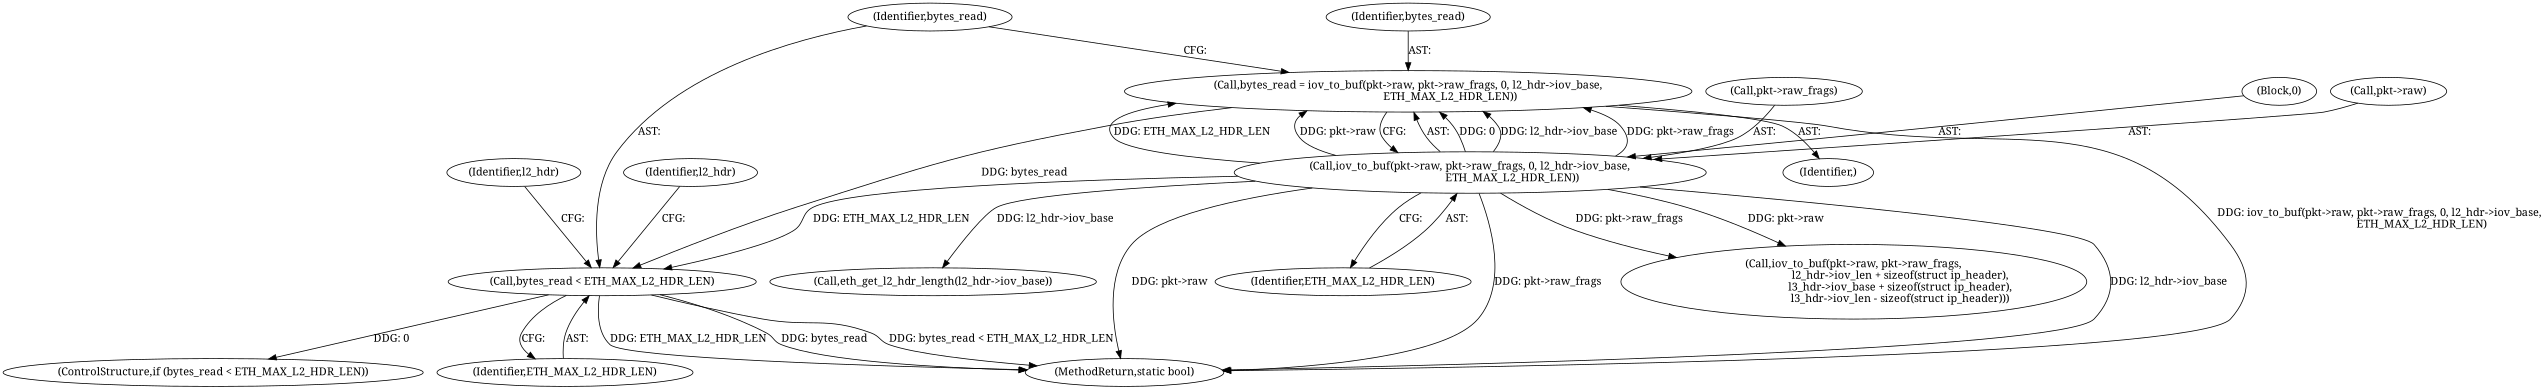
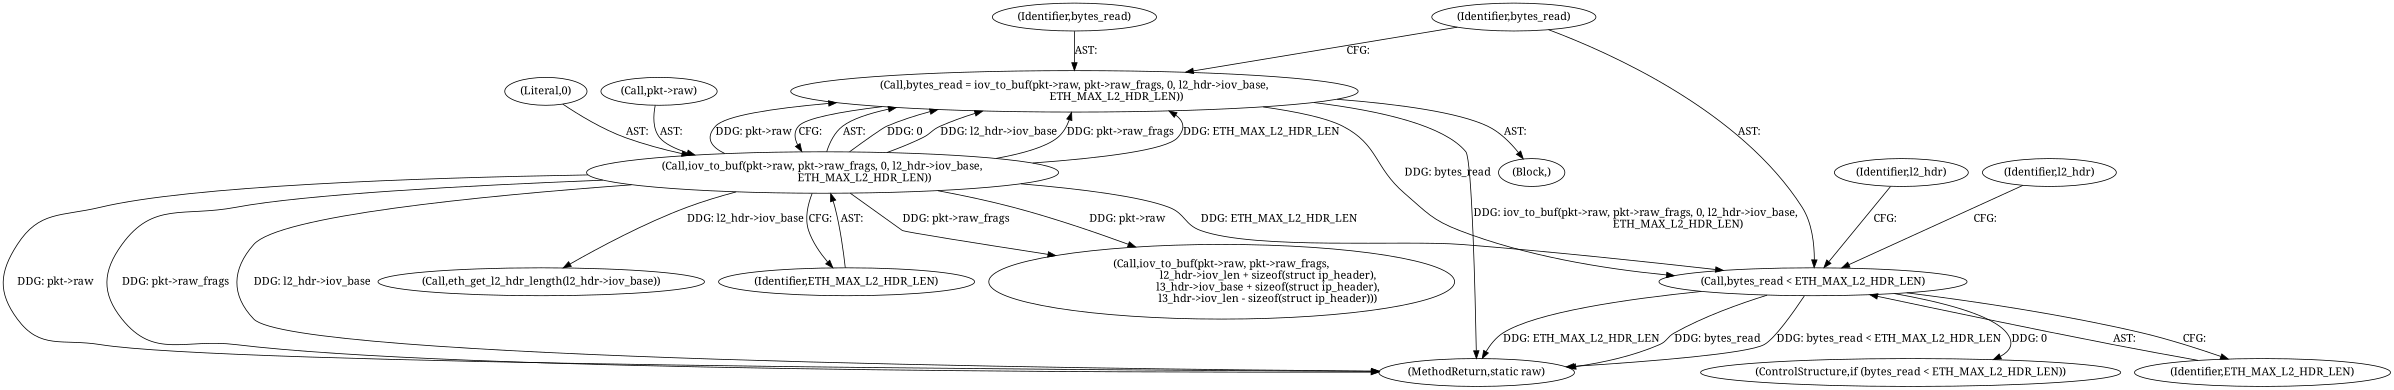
  digraph {
    fontname="Noto Serif"
    node [fontname="Noto Serif"]
    edge [fontname="Noto Serif"]
    n1 [label="(Call,bytes_read < ETH_MAX_L2_HDR_LEN)"]
    n2 [label="(Identifier,ETH_MAX_L2_HDR_LEN)"]
    n3 [label="(ControlStructure,if (bytes_read < ETH_MAX_L2_HDR_LEN))"]
-   n4 [label="(MethodReturn,static bool)"]
+   n4 [label="(MethodReturn,static raw)"]
    n5 [label="(Call,bytes_read = iov_to_buf(pkt->raw, pkt->raw_frags, 0, l2_hdr->iov_base,\n                             ETH_MAX_L2_HDR_LEN))"]
    n6 [label="(Call,iov_to_buf(pkt->raw, pkt->raw_frags, 0, l2_hdr->iov_base,\n                             ETH_MAX_L2_HDR_LEN))"]
-   n7 [label="(Identifier,)"]
+   n7 [label="(Block,)"]
    n8 [label="(Call,iov_to_buf(pkt->raw, pkt->raw_frags,\n                                l2_hdr->iov_len + sizeof(struct ip_header),\n                                l3_hdr->iov_base + sizeof(struct ip_header),\n                                l3_hdr->iov_len - sizeof(struct ip_header)))"]
    n9 [label="(Call,eth_get_l2_hdr_length(l2_hdr->iov_base))"]
    n10 [label="(Identifier,ETH_MAX_L2_HDR_LEN)"]
    n11 [label="(Identifier,l2_hdr)"]
-   n12 [label="(Call,pkt->raw_frags)"]
    n13 [label="(Identifier,bytes_read)"]
    n14 [label="(Identifier,bytes_read)"]
-   n15 [label="(Block,0)"]
+   n15 [label="(Literal,0)"]
    n16 [label="(Call,pkt->raw)"]
    n17 [label="(Identifier,l2_hdr)"]
    n1 -> n2 [label="CFG: "]
    n1 -> n3 [label="DDG: 0"]
    n1 -> n4 [label="DDG: bytes_read < ETH_MAX_L2_HDR_LEN"]
    n1 -> n4 [label="DDG: ETH_MAX_L2_HDR_LEN"]
    n1 -> n4 [label="DDG: bytes_read"]
    n2 -> n1 [label="AST: "]
    n5 -> n1 [label="DDG: bytes_read"]
    n5 -> n4 [label="DDG: iov_to_buf(pkt->raw, pkt->raw_frags, 0, l2_hdr->iov_base,\n                             ETH_MAX_L2_HDR_LEN)"]
    n5 -> n6 [label="CFG: "]
    n5 -> n7 [label="AST: "]
    n6 -> n1 [label="DDG: ETH_MAX_L2_HDR_LEN"]
    n6 -> n4 [label="DDG: pkt->raw"]
    n6 -> n4 [label="DDG: pkt->raw_frags"]
    n6 -> n4 [label="DDG: l2_hdr->iov_base"]
    n6 -> n5 [label="AST: "]
    n6 -> n5 [label="DDG: 0"]
    n6 -> n5 [label="DDG: l2_hdr->iov_base"]
    n6 -> n5 [label="DDG: pkt->raw_frags"]
    n6 -> n5 [label="DDG: ETH_MAX_L2_HDR_LEN"]
    n6 -> n5 [label="DDG: pkt->raw"]
    n6 -> n8 [label="DDG: pkt->raw"]
    n6 -> n8 [label="DDG: pkt->raw_frags"]
    n6 -> n9 [label="DDG: l2_hdr->iov_base"]
    n6 -> n10 [label="CFG: "]
    n10 -> n6 [label="AST: "]
    n11 -> n1 [label="CFG: "]
-   n12 -> n6 [label="AST: "]
    n13 -> n5 [label="AST: "]
    n14 -> n1 [label="AST: "]
    n14 -> n5 [label="CFG: "]
    n15 -> n6 [label="AST: "]
    n16 -> n6 [label="AST: "]
    n17 -> n1 [label="CFG: "]
  }
